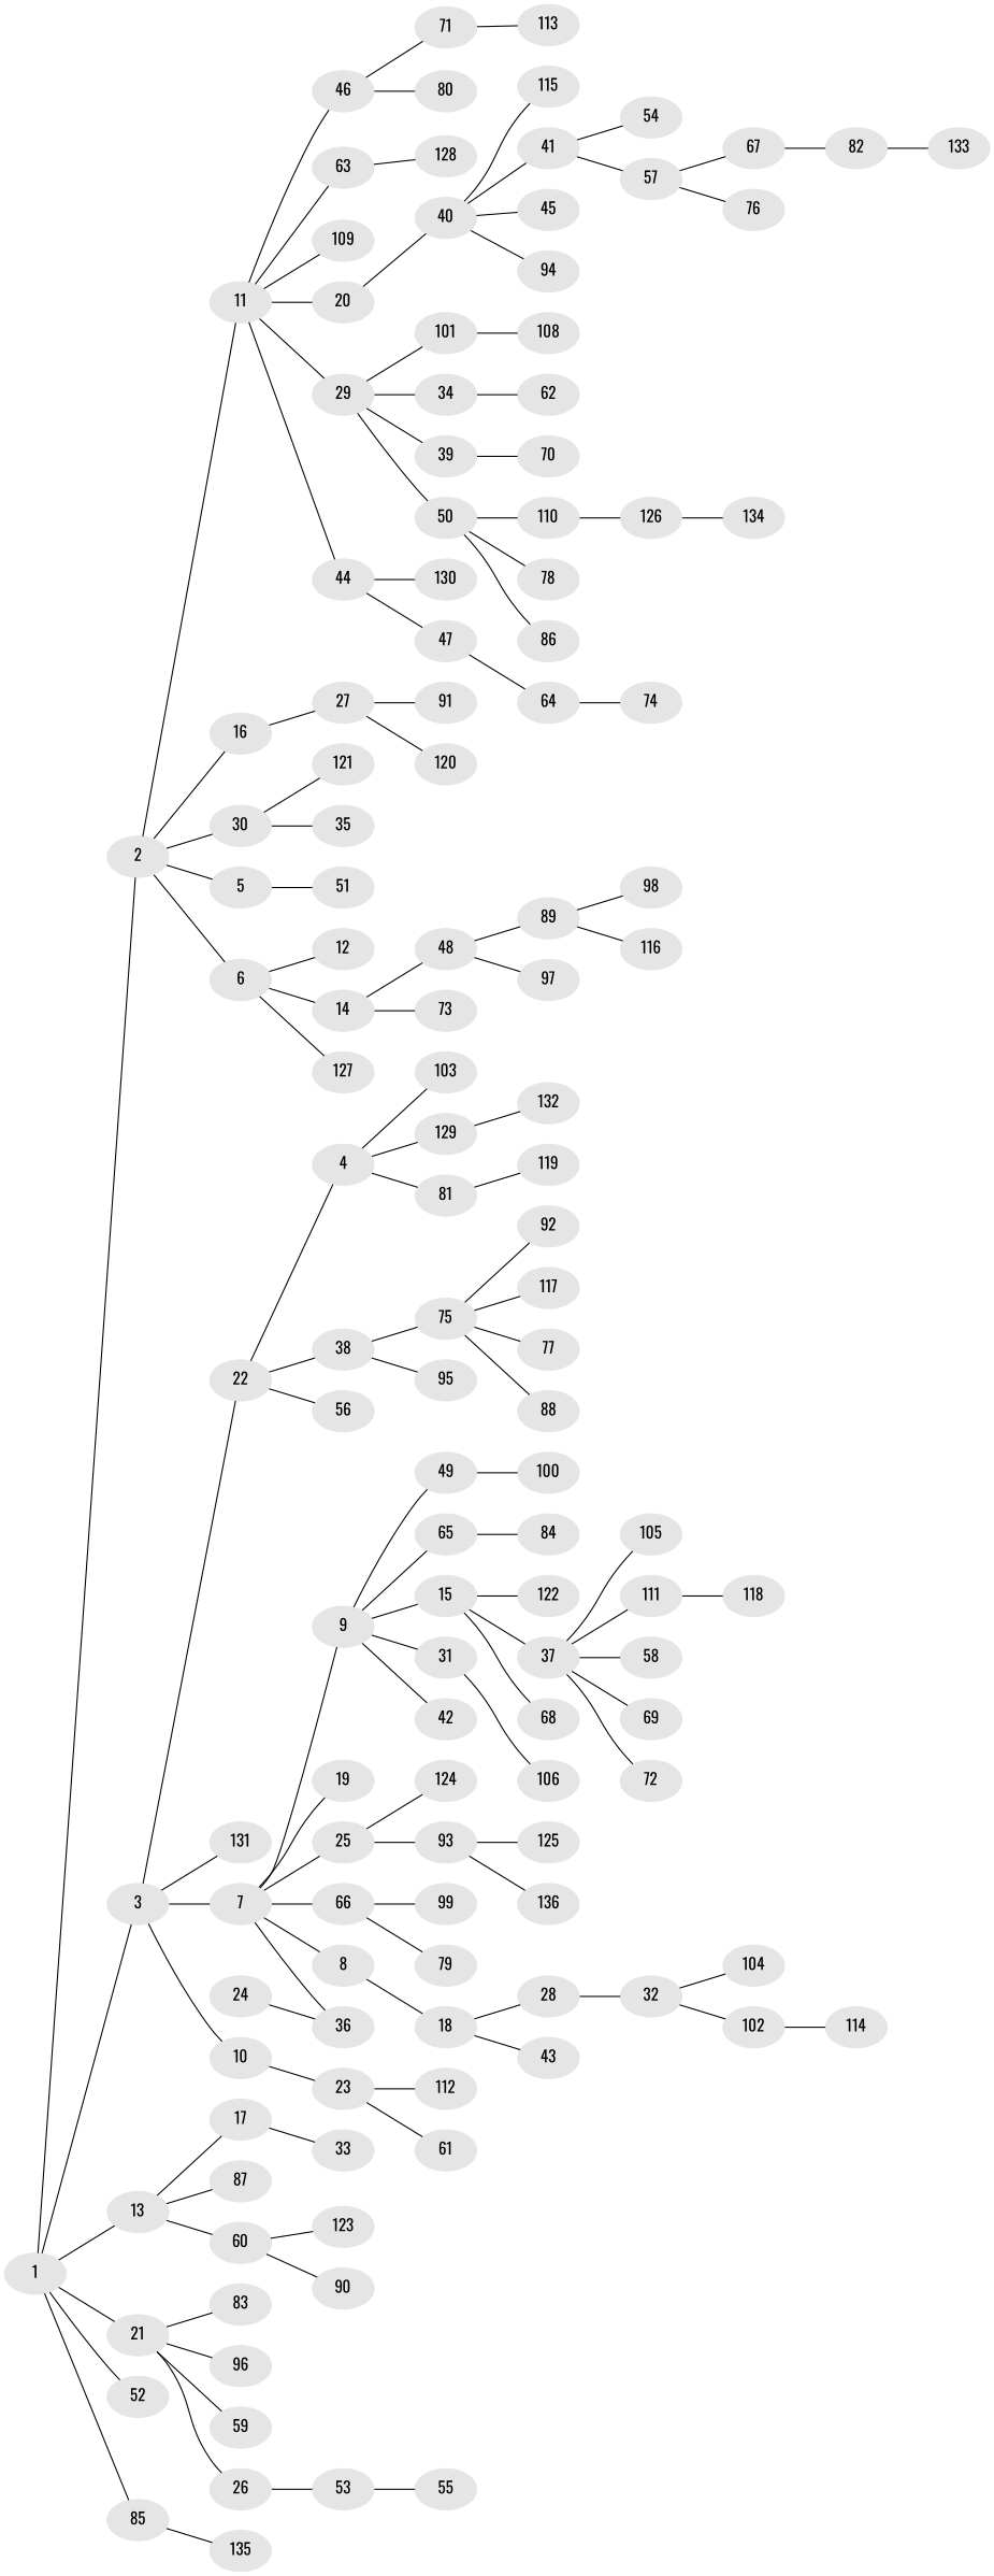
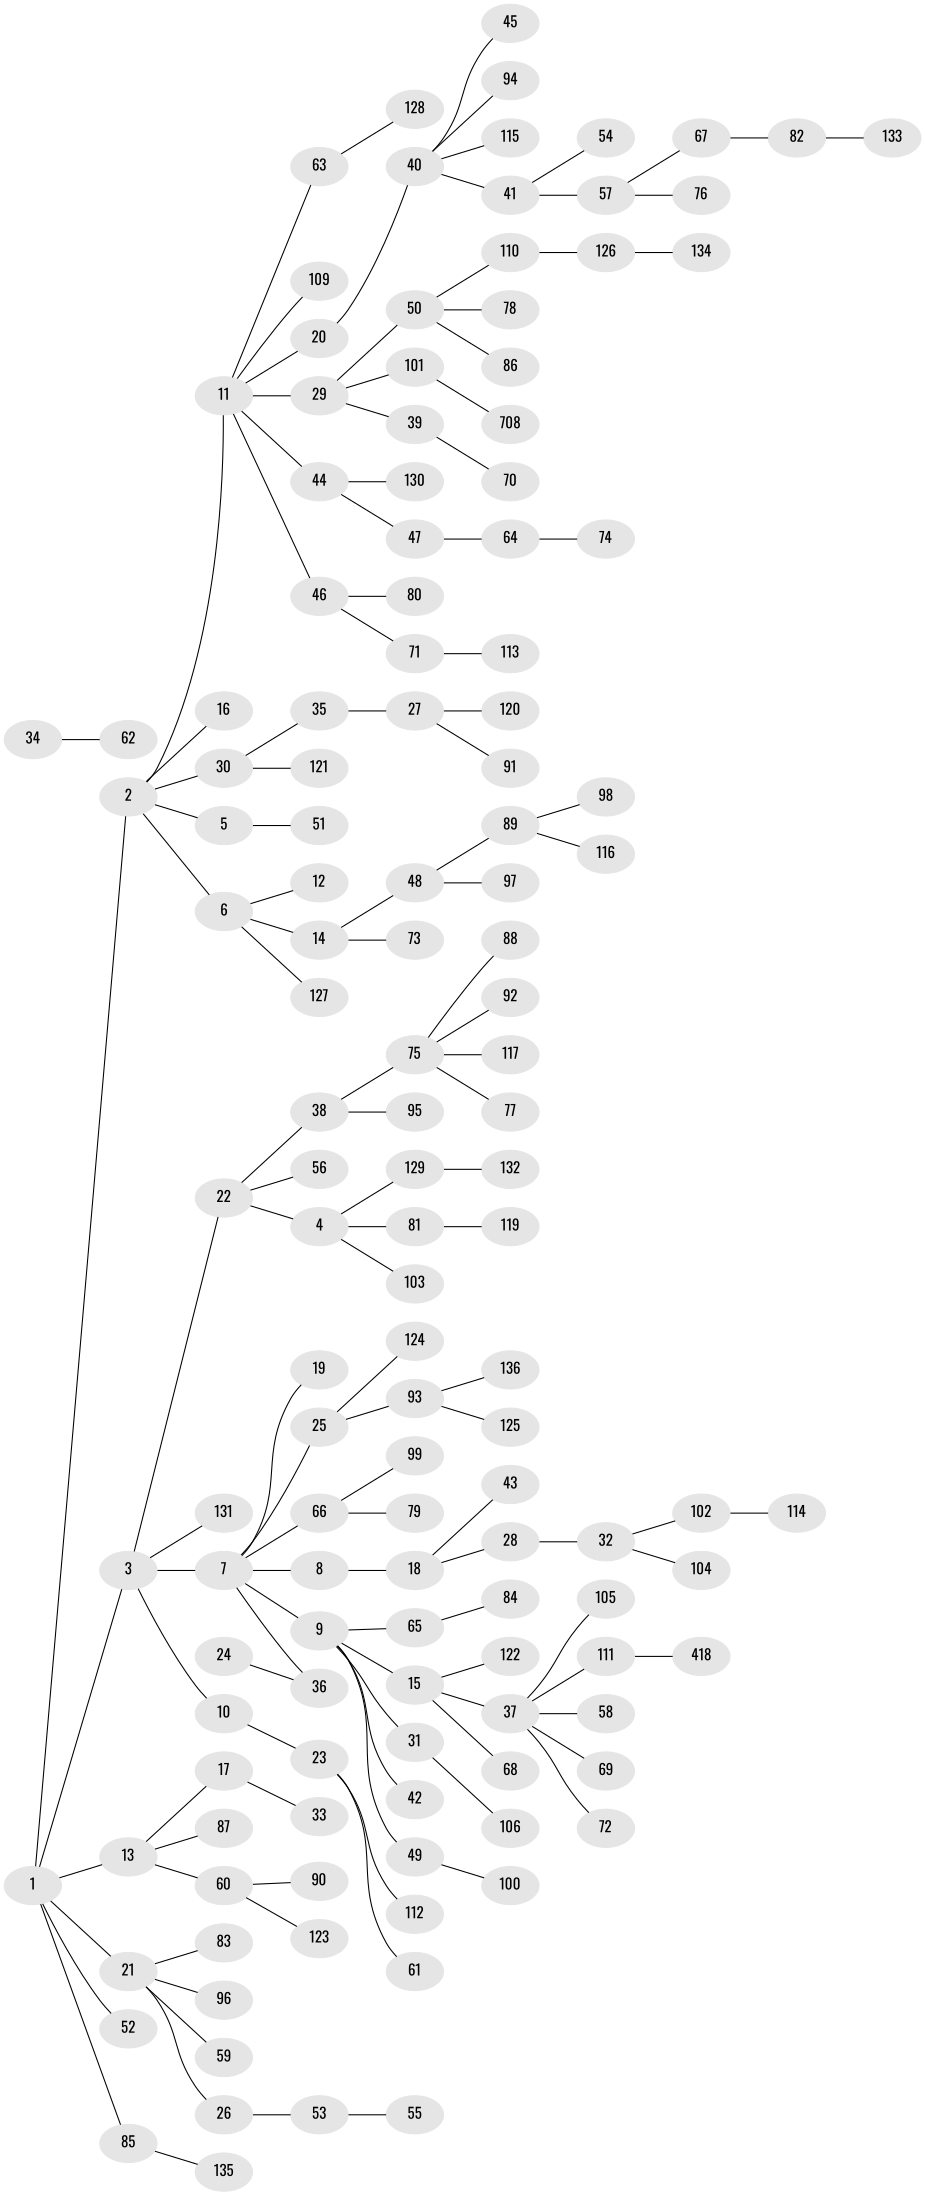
  graph {
    fontname=Oswald
    rankdir=LR
    node [color=gray90 fontname=Oswald style=filled]
    edge [fontname=Oswald]
    1
    2
    3
    13
    21
    52
    85
    5
    6
    11
    16
    30
    7
    10
    22
    131
    17
    60
    87
    26
    59
    83
    96
    135
    51
    12
    14
    127
    20
    29
    44
    46
    63
    109
    27
    35
    121
    4
    81
    103
    129
    8
    9
    19
    25
    66
    36
    23
    38
    56
    119
    132
    48
    73
    18
    15
    31
    42
    49
    65
    24
    93
    124
    79
    99
    28
    43
    37
    68
    122
    106
    100
    84
    61
    112
    40
    34
    39
    50
    101
    47
    130
    71
    80
    128
    33
    90
    123
    89
    97
    58
    69
    72
    105
    111
    91
    120
    32
    41
    45
    94
    115
    53
    75
    95
    125
    136
    55
    102
    104
    62
    70
    78
    86
    110
-   108
+   108 [label=708]
    114
-   118
+   118 [label=418]
    77
    88
    92
    117
    54
    57
    67
    76
    64
    113
    74
    98
    116
    126
    82
    133
    134
    1 -- 2
    1 -- 3
    1 -- 13
    1 -- 21
    1 -- 52
    1 -- 85
    2 -- 5
    2 -- 6
    2 -- 11
    2 -- 16
    2 -- 30
    3 -- 7
    3 -- 10
    3 -- 22
    3 -- 131
    13 -- 17
    13 -- 60
    13 -- 87
    21 -- 26
    21 -- 59
    21 -- 83
    21 -- 96
    85 -- 135
    5 -- 51
    6 -- 12
    6 -- 14
    6 -- 127
    11 -- 20
    11 -- 29
    11 -- 44
    11 -- 46
    11 -- 63
    11 -- 109
-   16 -- 27
+   35 -- 27
    30 -- 35
    30 -- 121
    7 -- 8
    7 -- 9
    7 -- 19
    7 -- 25
    7 -- 66
    7 -- 36
    10 -- 23
    22 -- 4
    22 -- 38
    22 -- 56
    17 -- 33
    60 -- 90
    60 -- 123
    26 -- 53
    14 -- 48
    14 -- 73
    20 -- 40
-   29 -- 34
    29 -- 39
    29 -- 50
    29 -- 101
    44 -- 47
    44 -- 130
    46 -- 71
    46 -- 80
    63 -- 128
    27 -- 91
    27 -- 120
    4 -- 81
    4 -- 103
    4 -- 129
    81 -- 119
    129 -- 132
    8 -- 18
    9 -- 15
    9 -- 31
    9 -- 42
    9 -- 49
    9 -- 65
    25 -- 93
    25 -- 124
    66 -- 79
    66 -- 99
    23 -- 61
    23 -- 112
    38 -- 75
    38 -- 95
    48 -- 89
    48 -- 97
    18 -- 28
    18 -- 43
    15 -- 37
    15 -- 68
    15 -- 122
    31 -- 106
    49 -- 100
    65 -- 84
    24 -- 36
    93 -- 125
    93 -- 136
    28 -- 32
    37 -- 58
    37 -- 69
    37 -- 72
    37 -- 105
    37 -- 111
    40 -- 41
    40 -- 45
    40 -- 94
    40 -- 115
    34 -- 62
    39 -- 70
    50 -- 78
    50 -- 86
    50 -- 110
    101 -- 108
    47 -- 64
    71 -- 113
    89 -- 98
    89 -- 116
    111 -- 118
    32 -- 102
    32 -- 104
    41 -- 54
    41 -- 57
    53 -- 55
    75 -- 77
    75 -- 88
    75 -- 92
    75 -- 117
    102 -- 114
    110 -- 126
    57 -- 67
    57 -- 76
    67 -- 82
    64 -- 74
    126 -- 134
    82 -- 133
  }
